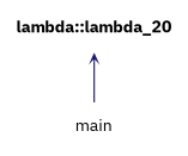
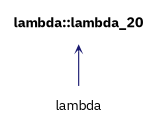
  digraph {
    rankdir=TB
    fontname="IBM Plex Sans"
    node [fontname="IBM Plex Sans" fontsize=12 shape=plaintext]
    n1 [label=<<b>lambda::lambda_20</b>>]
-   n2 [label=main]
+   n2 [label=lambda]
    n1 -> n2 [arrowhead=open arrowsize=0.5 arrowtail=open color=midnightblue dir=back fontname="IBM Plex Sans" labelfontsize=10 style=solid]
  }
